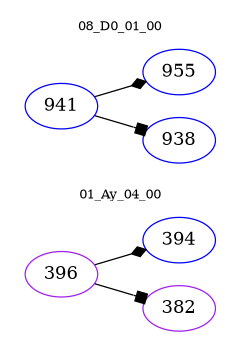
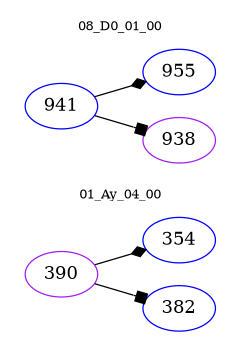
  digraph {
    rankdir=LR
    node [color=blue]
    edge [arrowhead=box color=black]
-   n1 [color=purple label=396]
-   n2 [color=purple label=382]
-   n3 [label=394]
+   n1 [color=purple label=390]
+   n2 [label=382]
+   n3 [label=354]
    n4 [label=941]
-   n5 [label=938]
+   n5 [color=purple label=938]
    n6 [label=955]
    subgraph cluster_1 {
      color=white
      fontsize=10
      label="01_Ay_04_00"
      n1
      n2
      n3
    }
    subgraph cluster_2 {
      color=white
      fontsize=10
      label="08_D0_01_00"
      n4
      n5
      n6
    }
    n1 -> n2
    n1 -> n3 [arrowhead=diamond]
    n4 -> n5
    n4 -> n6 [arrowhead=diamond]
  }
